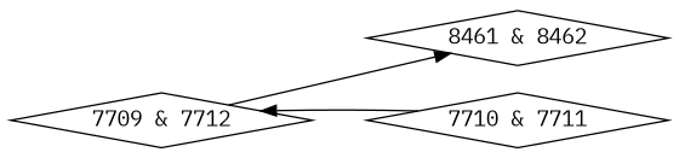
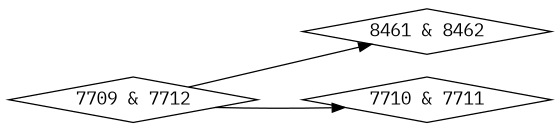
  digraph {
    fontname="IBM Plex Mono"
    rankdir=LR
    node [fontname="IBM Plex Mono" shape=diamond]
    edge [fontname="IBM Plex Mono"]
    n1 [label="7709 & 7712"]
    n2 [label="8461 & 8462"]
    n3 [label="7710 & 7711"]
    n1 -> n2
-   n3 -> n1
+   n1 -> n3
  }
